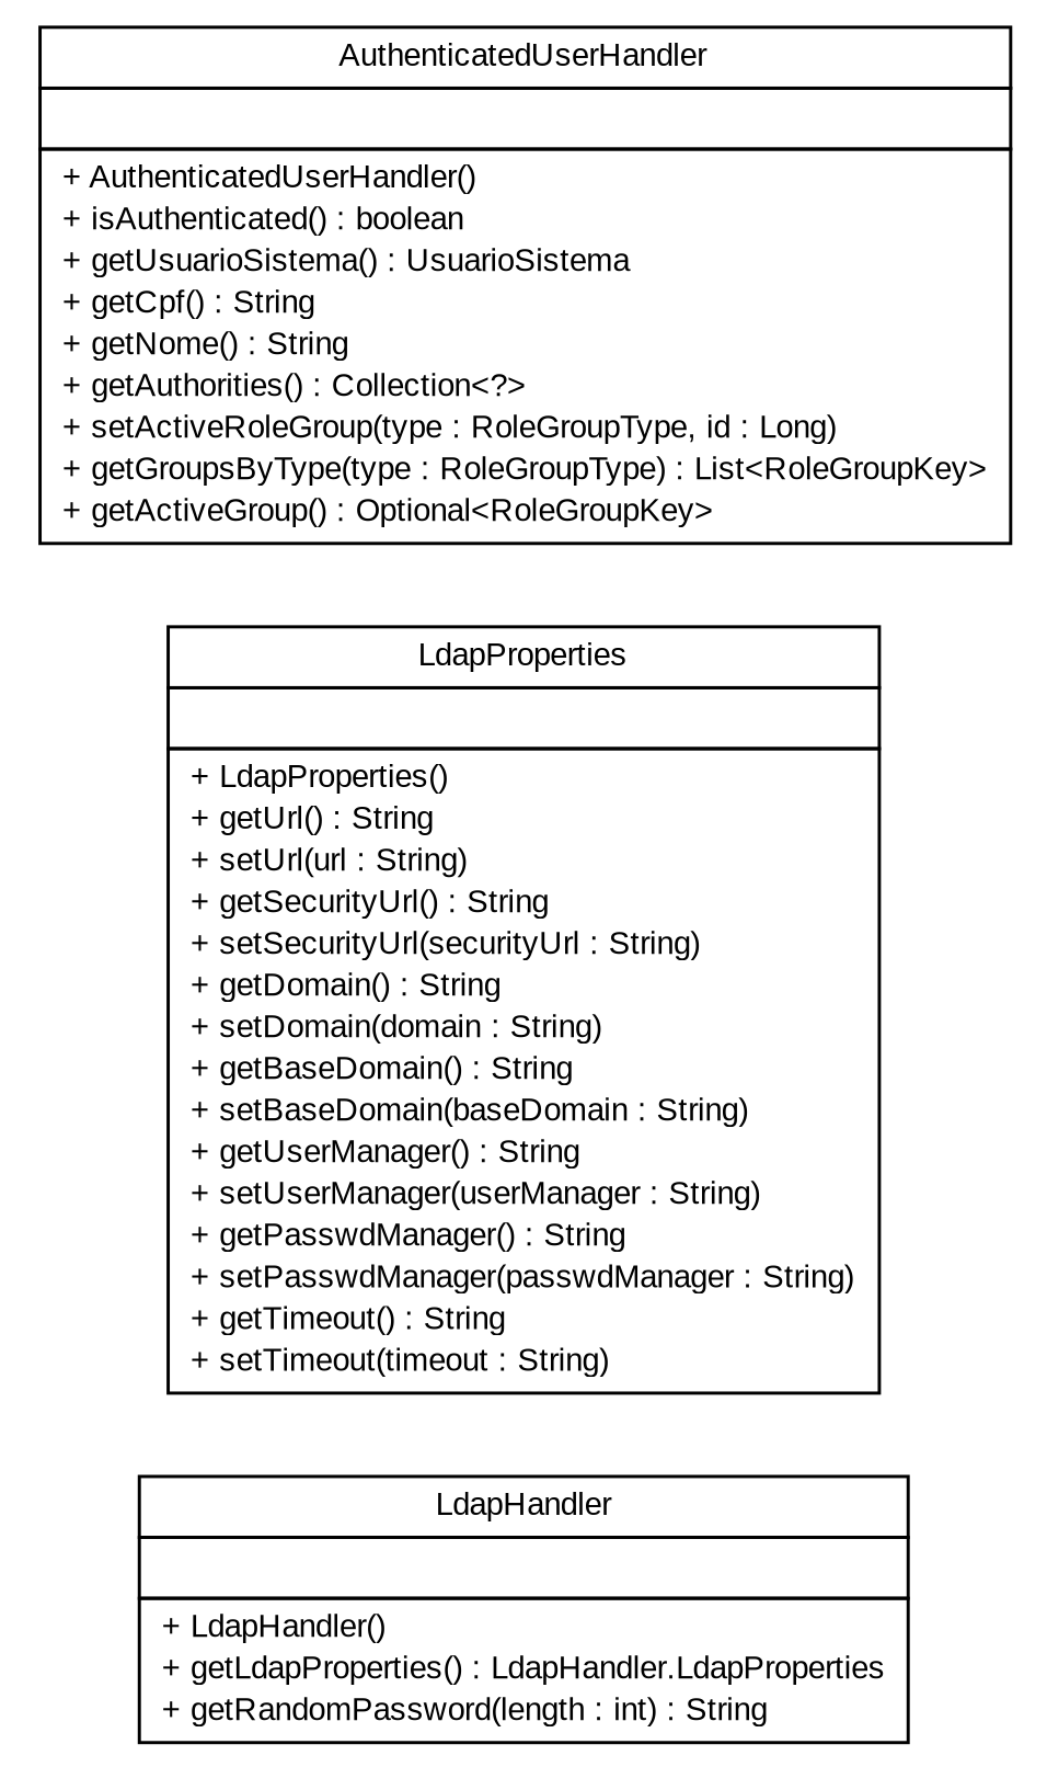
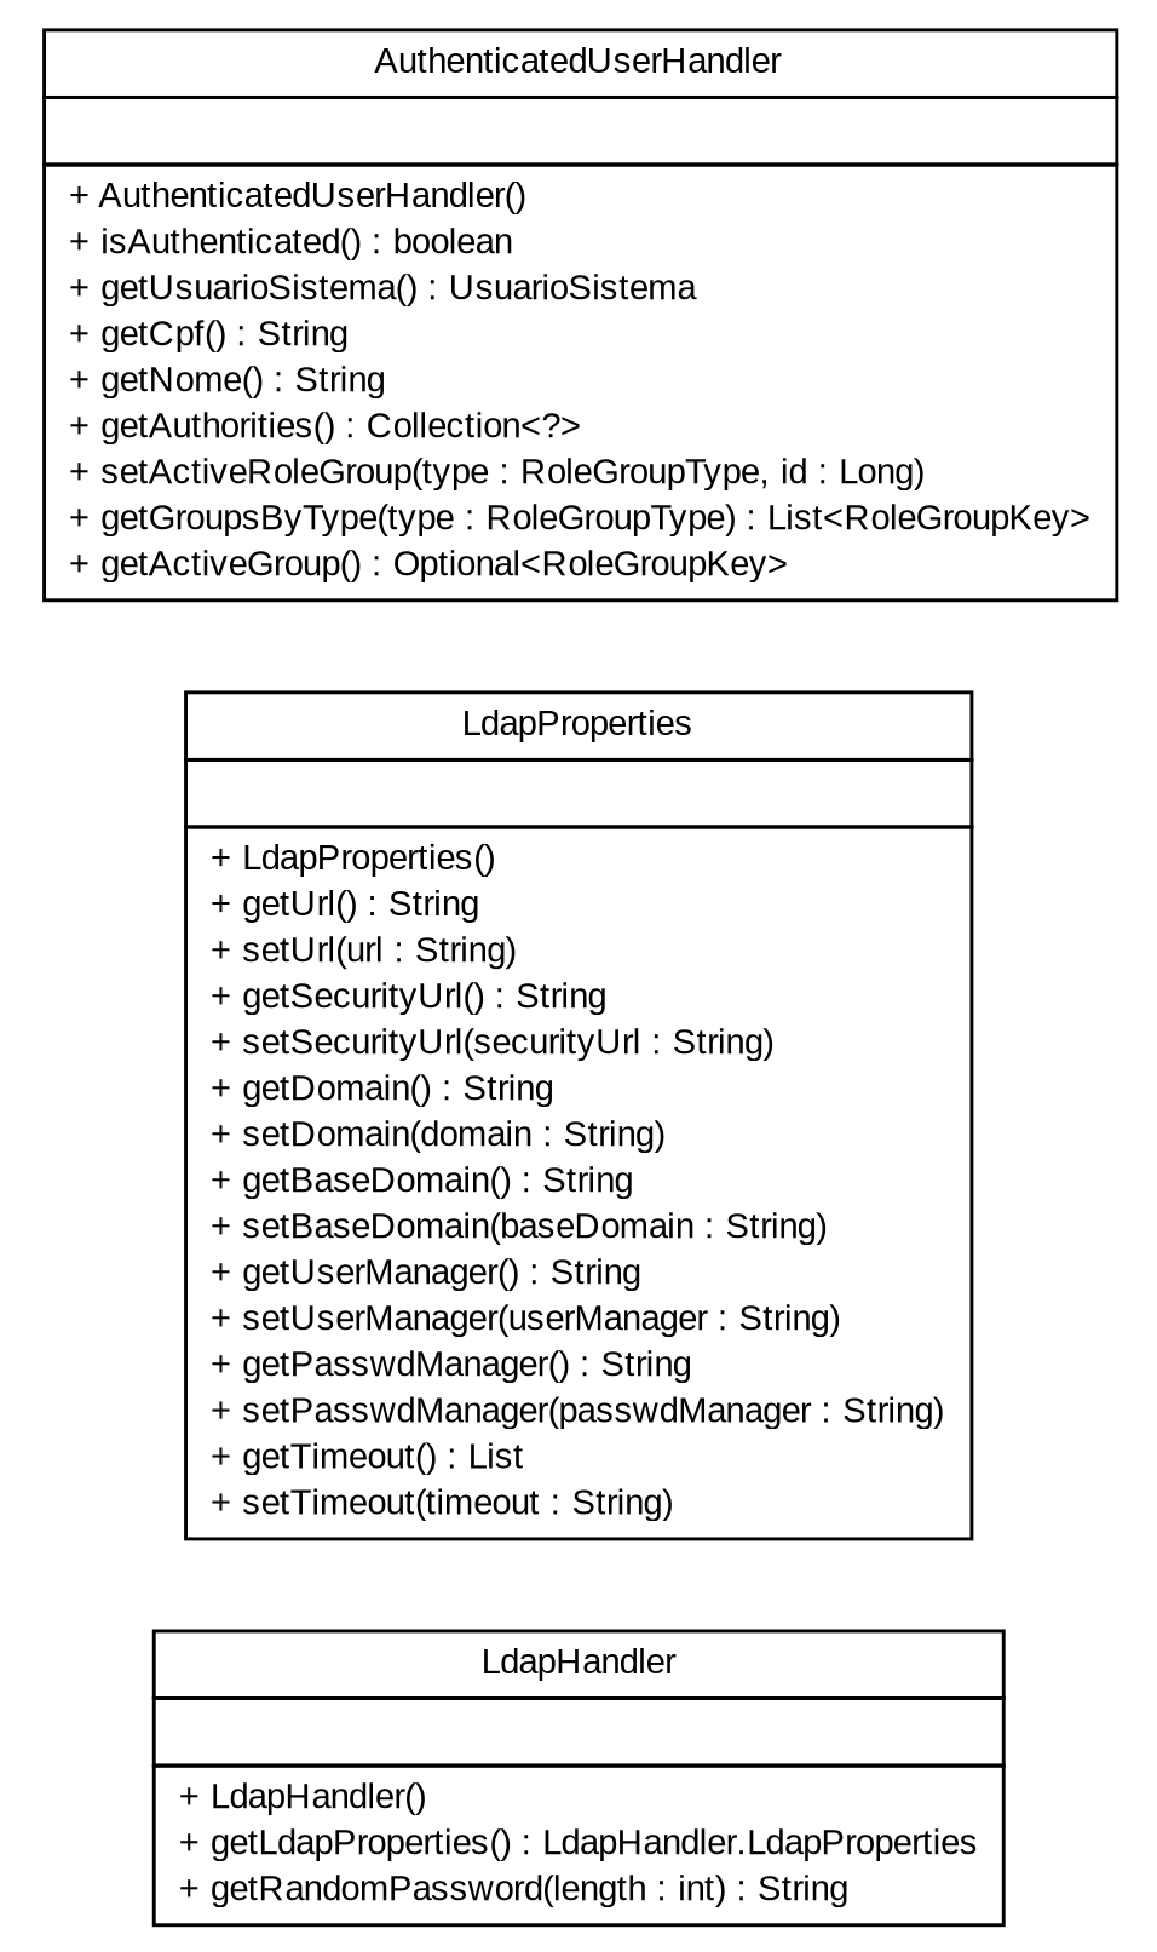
  digraph {
    nodesep=0.25
    ranksep=0.5
    rankdir=LR
    node [fontcolor=black fontname=arial fontsize=10.0 shape=plaintext]
    n1 [label=<<table title="br.gov.to.sefaz.seg.business.authentication.handler.LdapHandler" border="0" cellborder="1" cellspacing="0" cellpadding="2" port="p" href="./LdapHandler.html"> 		<tr><td><table border="0" cellspacing="0" cellpadding="1"> <tr><td align="center" balign="center"> LdapHandler </td></tr> 		</table></td></tr> 		<tr><td><table border="0" cellspacing="0" cellpadding="1"> <tr><td align="left" balign="left">  </td></tr> 		</table></td></tr> 		<tr><td><table border="0" cellspacing="0" cellpadding="1"> <tr><td align="left" balign="left"> + LdapHandler() </td></tr> <tr><td align="left" balign="left"> + getLdapProperties() : LdapHandler.LdapProperties </td></tr> <tr><td align="left" balign="left"> + getRandomPassword(length : int) : String </td></tr> 		</table></td></tr> 		</table>>]
-   n2 [label=<<table title="br.gov.to.sefaz.seg.business.authentication.handler.LdapHandler.LdapProperties" border="0" cellborder="1" cellspacing="0" cellpadding="2" port="p" href="./LdapHandler.LdapProperties.html"> 		<tr><td><table border="0" cellspacing="0" cellpadding="1"> <tr><td align="center" balign="center"> LdapProperties </td></tr> 		</table></td></tr> 		<tr><td><table border="0" cellspacing="0" cellpadding="1"> <tr><td align="left" balign="left">  </td></tr> 		</table></td></tr> 		<tr><td><table border="0" cellspacing="0" cellpadding="1"> <tr><td align="left" balign="left"> + LdapProperties() </td></tr> <tr><td align="left" balign="left"> + getUrl() : String </td></tr> <tr><td align="left" balign="left"> + setUrl(url : String) </td></tr> <tr><td align="left" balign="left"> + getSecurityUrl() : String </td></tr> <tr><td align="left" balign="left"> + setSecurityUrl(securityUrl : String) </td></tr> <tr><td align="left" balign="left"> + getDomain() : String </td></tr> <tr><td align="left" balign="left"> + setDomain(domain : String) </td></tr> <tr><td align="left" balign="left"> + getBaseDomain() : String </td></tr> <tr><td align="left" balign="left"> + setBaseDomain(baseDomain : String) </td></tr> <tr><td align="left" balign="left"> + getUserManager() : String </td></tr> <tr><td align="left" balign="left"> + setUserManager(userManager : String) </td></tr> <tr><td align="left" balign="left"> + getPasswdManager() : String </td></tr> <tr><td align="left" balign="left"> + setPasswdManager(passwdManager : String) </td></tr> <tr><td align="left" balign="left"> + getTimeout() : String </td></tr> <tr><td align="left" balign="left"> + setTimeout(timeout : String) </td></tr> 		</table></td></tr> 		</table>>]
+   n2 [label=<<table title="br.gov.to.sefaz.seg.business.authentication.handler.LdapHandler.LdapProperties" border="0" cellborder="1" cellspacing="0" cellpadding="2" port="p" href="./LdapHandler.LdapProperties.html"> 		<tr><td><table border="0" cellspacing="0" cellpadding="1"> <tr><td align="center" balign="center"> LdapProperties </td></tr> 		</table></td></tr> 		<tr><td><table border="0" cellspacing="0" cellpadding="1"> <tr><td align="left" balign="left">  </td></tr> 		</table></td></tr> 		<tr><td><table border="0" cellspacing="0" cellpadding="1"> <tr><td align="left" balign="left"> + LdapProperties() </td></tr> <tr><td align="left" balign="left"> + getUrl() : String </td></tr> <tr><td align="left" balign="left"> + setUrl(url : String) </td></tr> <tr><td align="left" balign="left"> + getSecurityUrl() : String </td></tr> <tr><td align="left" balign="left"> + setSecurityUrl(securityUrl : String) </td></tr> <tr><td align="left" balign="left"> + getDomain() : String </td></tr> <tr><td align="left" balign="left"> + setDomain(domain : String) </td></tr> <tr><td align="left" balign="left"> + getBaseDomain() : String </td></tr> <tr><td align="left" balign="left"> + setBaseDomain(baseDomain : String) </td></tr> <tr><td align="left" balign="left"> + getUserManager() : String </td></tr> <tr><td align="left" balign="left"> + setUserManager(userManager : String) </td></tr> <tr><td align="left" balign="left"> + getPasswdManager() : String </td></tr> <tr><td align="left" balign="left"> + setPasswdManager(passwdManager : String) </td></tr> <tr><td align="left" balign="left"> + getTimeout() : List </td></tr> <tr><td align="left" balign="left"> + setTimeout(timeout : String) </td></tr> 		</table></td></tr> 		</table>>]
    n3 [label=<<table title="br.gov.to.sefaz.seg.business.authentication.handler.AuthenticatedUserHandler" border="0" cellborder="1" cellspacing="0" cellpadding="2" port="p" href="./AuthenticatedUserHandler.html"> 		<tr><td><table border="0" cellspacing="0" cellpadding="1"> <tr><td align="center" balign="center"> AuthenticatedUserHandler </td></tr> 		</table></td></tr> 		<tr><td><table border="0" cellspacing="0" cellpadding="1"> <tr><td align="left" balign="left">  </td></tr> 		</table></td></tr> 		<tr><td><table border="0" cellspacing="0" cellpadding="1"> <tr><td align="left" balign="left"> + AuthenticatedUserHandler() </td></tr> <tr><td align="left" balign="left"> + isAuthenticated() : boolean </td></tr> <tr><td align="left" balign="left"> + getUsuarioSistema() : UsuarioSistema </td></tr> <tr><td align="left" balign="left"> + getCpf() : String </td></tr> <tr><td align="left" balign="left"> + getNome() : String </td></tr> <tr><td align="left" balign="left"> + getAuthorities() : Collection&lt;?&gt; </td></tr> <tr><td align="left" balign="left"> + setActiveRoleGroup(type : RoleGroupType, id : Long) </td></tr> <tr><td align="left" balign="left"> + getGroupsByType(type : RoleGroupType) : List&lt;RoleGroupKey&gt; </td></tr> <tr><td align="left" balign="left"> + getActiveGroup() : Optional&lt;RoleGroupKey&gt; </td></tr> 		</table></td></tr> 		</table>>]
  }
